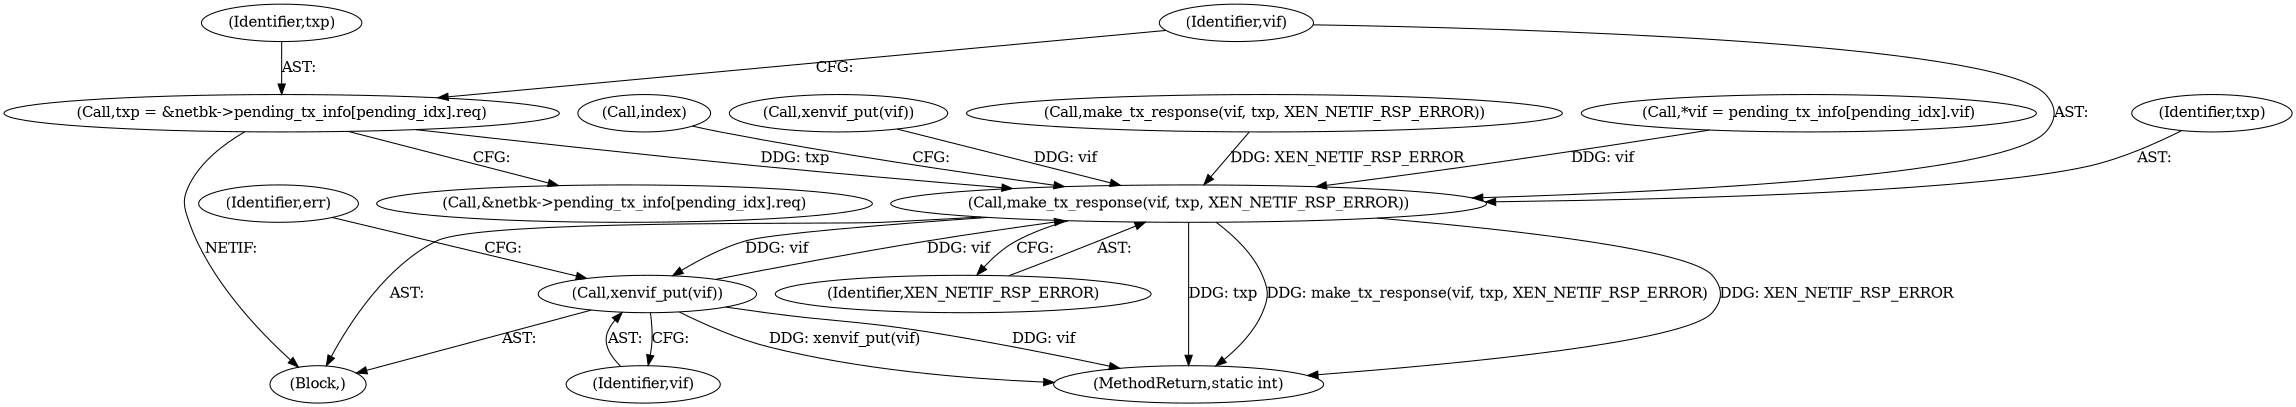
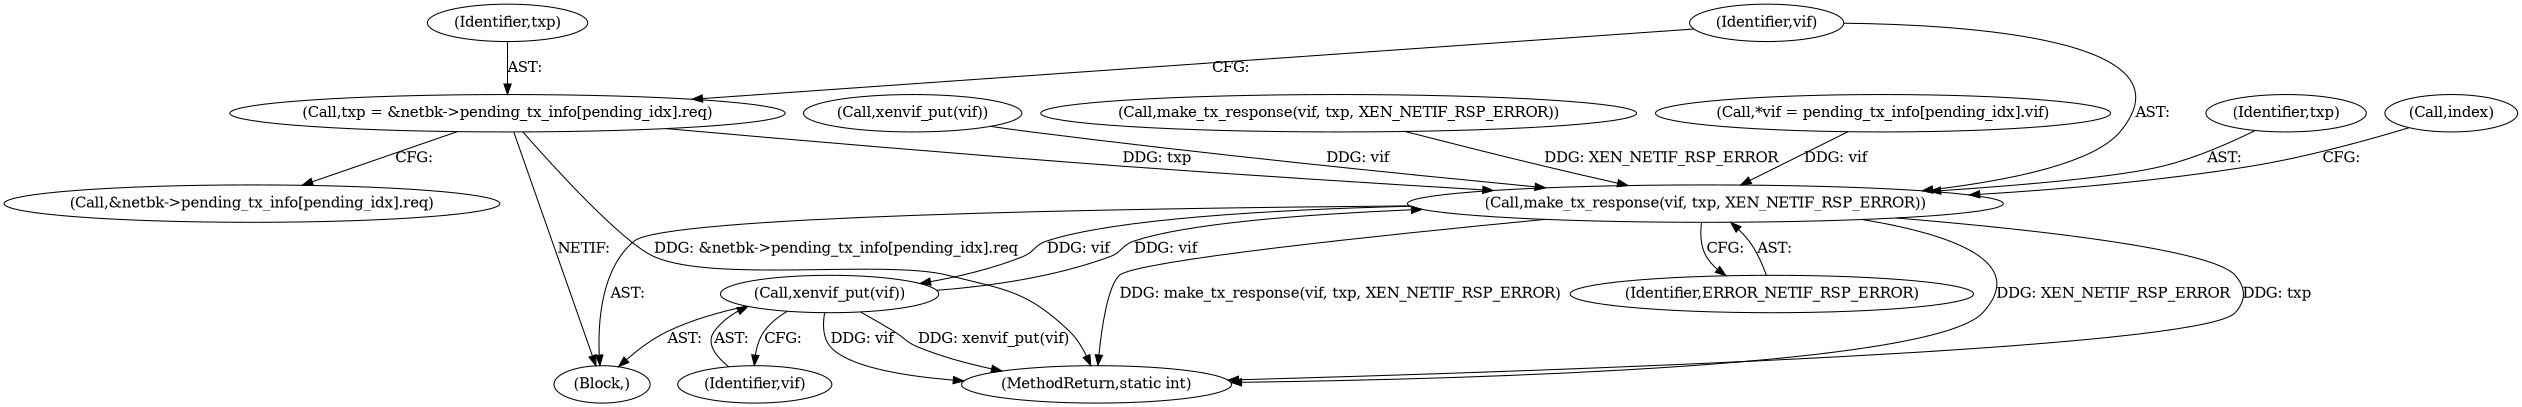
  digraph {
    n1 [label="(Call,txp = &netbk->pending_tx_info[pending_idx].req)"]
    n2 [label="(Call,make_tx_response(vif, txp, XEN_NETIF_RSP_ERROR))"]
    n3 [label="(Block,)"]
    n4 [label="(MethodReturn,static int)"]
    n5 [label="(Call,&netbk->pending_tx_info[pending_idx].req)"]
    n6 [label="(Call,xenvif_put(vif))"]
-   n7 [label="(Identifier,XEN_NETIF_RSP_ERROR)"]
+   n7 [label="(Identifier,ERROR_NETIF_RSP_ERROR)"]
    n8 [label="(Identifier,vif)"]
    n9 [label="(Identifier,txp)"]
    n10 [label="(Call,index)"]
    n11 [label="(Identifier,txp)"]
    n12 [label="(Identifier,vif)"]
    n13 [label="(Call,xenvif_put(vif))"]
    n14 [label="(Call,make_tx_response(vif, txp, XEN_NETIF_RSP_ERROR))"]
-   n15 [label="(Identifier,err)"]
    n16 [label="(Call,*vif = pending_tx_info[pending_idx].vif)"]
    n1 -> n2 [label="DDG: txp"]
    n1 -> n3 [label="NETIF: "]
+   n1 -> n4 [label="DDG: &netbk->pending_tx_info[pending_idx].req"]
    n1 -> n5 [label="CFG: "]
    n2 -> n3 [label="AST: "]
    n2 -> n4 [label="DDG: make_tx_response(vif, txp, XEN_NETIF_RSP_ERROR)"]
    n2 -> n4 [label="DDG: XEN_NETIF_RSP_ERROR"]
    n2 -> n4 [label="DDG: txp"]
    n2 -> n6 [label="DDG: vif"]
    n2 -> n7 [label="CFG: "]
    n6 -> n2 [label="DDG: vif"]
    n6 -> n3 [label="AST: "]
    n6 -> n4 [label="DDG: vif"]
    n6 -> n4 [label="DDG: xenvif_put(vif)"]
    n6 -> n8 [label="CFG: "]
    n7 -> n2 [label="AST: "]
    n8 -> n6 [label="AST: "]
    n9 -> n2 [label="AST: "]
    n10 -> n2 [label="CFG: "]
    n11 -> n1 [label="AST: "]
    n12 -> n1 [label="CFG: "]
    n12 -> n2 [label="AST: "]
    n13 -> n2 [label="DDG: vif"]
    n14 -> n2 [label="DDG: XEN_NETIF_RSP_ERROR"]
-   n15 -> n6 [label="CFG: "]
    n16 -> n2 [label="DDG: vif"]
  }
